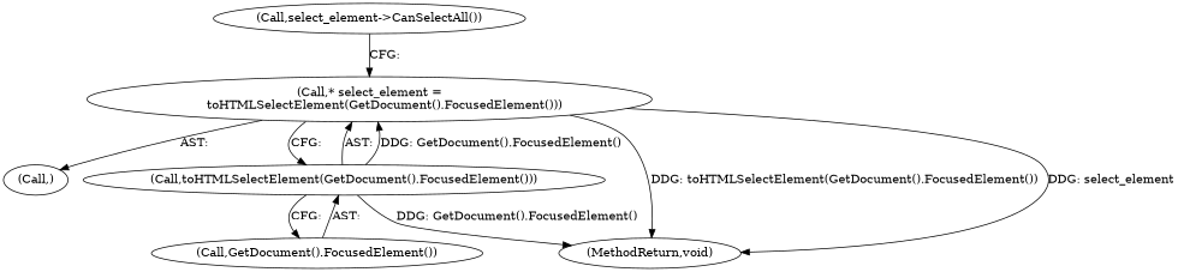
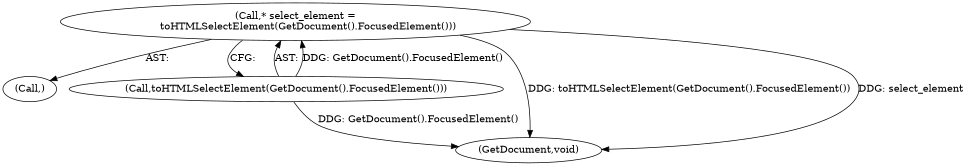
  digraph {
    n1 [label="(Call,* select_element =\n        toHTMLSelectElement(GetDocument().FocusedElement()))"]
    n2 [label="(Call,toHTMLSelectElement(GetDocument().FocusedElement()))"]
    n3 [label="(Call,)"]
-   n4 [label="(MethodReturn,void)"]
-   n5 [label="(Call,GetDocument().FocusedElement())"]
-   n6 [label="(Call,select_element->CanSelectAll())"]
+   n4 [label="(GetDocument,void)"]
    n1 -> n2 [label="CFG: "]
    n1 -> n3 [label="AST: "]
    n1 -> n4 [label="DDG: toHTMLSelectElement(GetDocument().FocusedElement())"]
    n1 -> n4 [label="DDG: select_element"]
    n2 -> n1 [label="AST: "]
    n2 -> n1 [label="DDG: GetDocument().FocusedElement()"]
    n2 -> n4 [label="DDG: GetDocument().FocusedElement()"]
-   n2 -> n5 [label="CFG: "]
-   n5 -> n2 [label="AST: "]
-   n6 -> n1 [label="CFG: "]
  }
